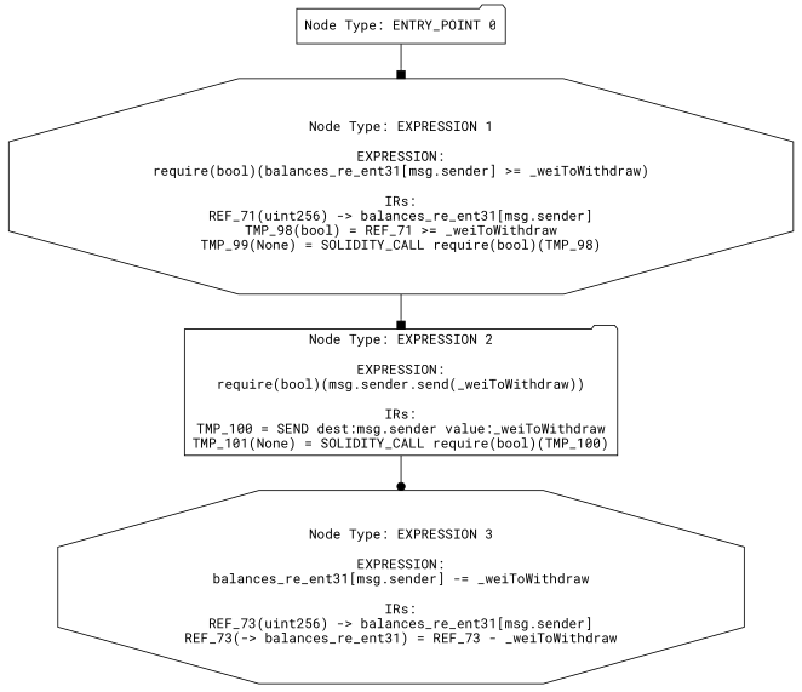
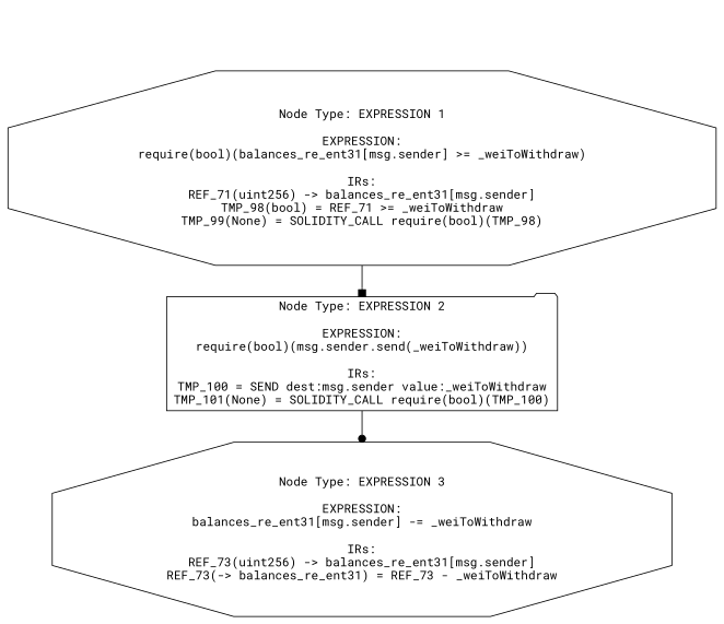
  digraph {
    fontname="Roboto Mono"
    node [shape=folder fontname="Roboto Mono"]
    edge [arrowhead=box fontname="Roboto Mono"]
-   n1 [label="Node Type: ENTRY_POINT 0\n"]
    n2 [label="Node Type: EXPRESSION 1\n\nEXPRESSION:\nrequire(bool)(balances_re_ent31[msg.sender] >= _weiToWithdraw)\n\nIRs:\nREF_71(uint256) -> balances_re_ent31[msg.sender]\nTMP_98(bool) = REF_71 >= _weiToWithdraw\nTMP_99(None) = SOLIDITY_CALL require(bool)(TMP_98)" shape=octagon]
    n3 [label="Node Type: EXPRESSION 2\n\nEXPRESSION:\nrequire(bool)(msg.sender.send(_weiToWithdraw))\n\nIRs:\nTMP_100 = SEND dest:msg.sender value:_weiToWithdraw\nTMP_101(None) = SOLIDITY_CALL require(bool)(TMP_100)"]
    n4 [label="Node Type: EXPRESSION 3\n\nEXPRESSION:\nbalances_re_ent31[msg.sender] -= _weiToWithdraw\n\nIRs:\nREF_73(uint256) -> balances_re_ent31[msg.sender]\nREF_73(-> balances_re_ent31) = REF_73 - _weiToWithdraw" shape=octagon]
-   n1 -> n2
    n2 -> n3
    n3 -> n4 [arrowhead=dot]
  }
